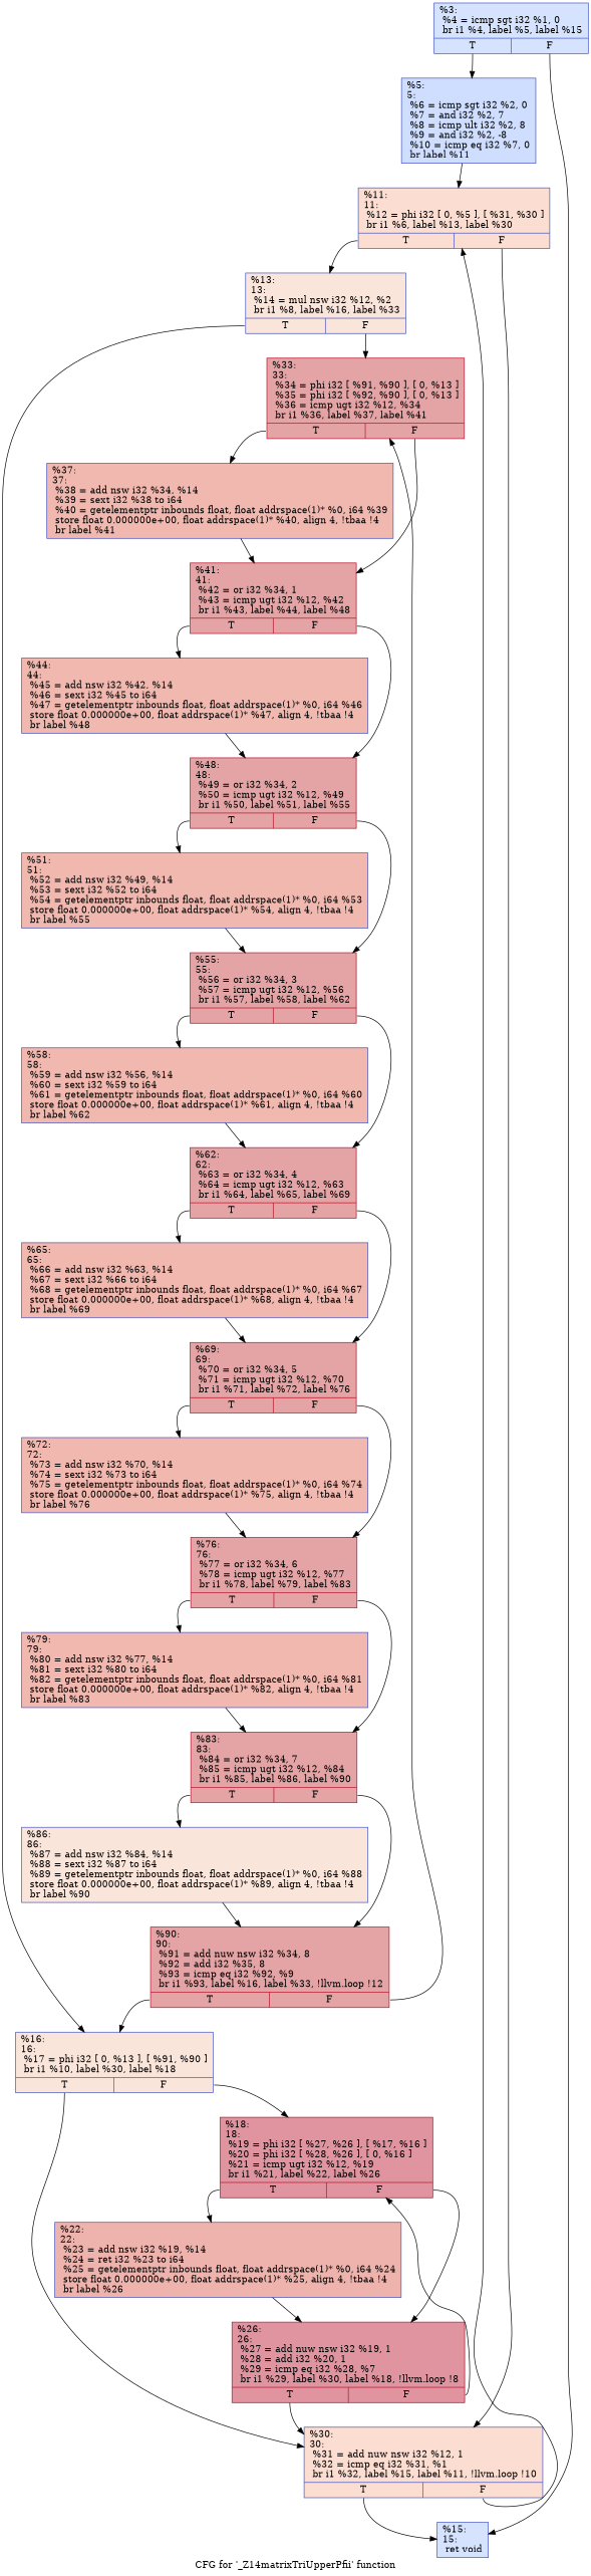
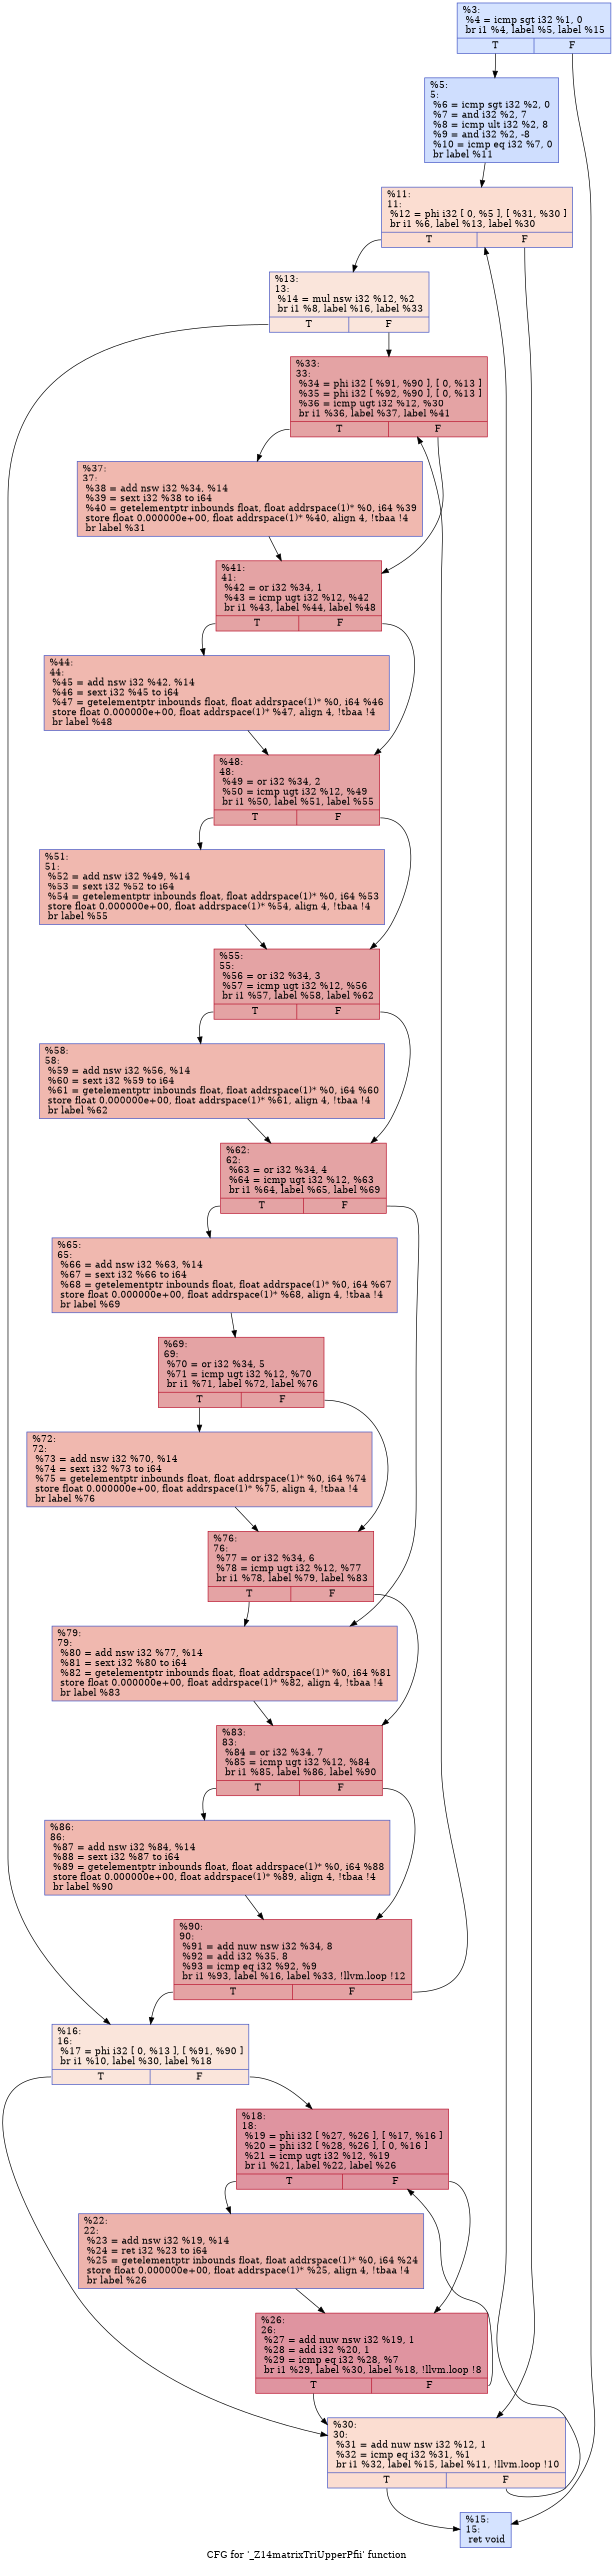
  digraph {
    label="CFG for '_Z14matrixTriUpperPfii' function"
    node [color="#3d50c3ff" fillcolor="#c32e3170" shape=record style=filled]
    edge [tailport=s0]
    n1 [fillcolor="#a1c0ff70" label="{%3:\l  %4 = icmp sgt i32 %1, 0\l  br i1 %4, label %5, label %15\l|{<s0>T|<s1>F}}"]
    n2 [fillcolor="#93b5fe70" label="{%5:\l5:                                                \l  %6 = icmp sgt i32 %2, 0\l  %7 = and i32 %2, 7\l  %8 = icmp ult i32 %2, 8\l  %9 = and i32 %2, -8\l  %10 = icmp eq i32 %7, 0\l  br label %11\l}"]
    n3 [fillcolor="#a1c0ff70" label="{%15:\l15:                                               \l  ret void\l}"]
    n4 [fillcolor="#f7b39670" label="{%11:\l11:                                               \l  %12 = phi i32 [ 0, %5 ], [ %31, %30 ]\l  br i1 %6, label %13, label %30\l|{<s0>T|<s1>F}}"]
    n5 [fillcolor="#f4c5ad70" label="{%13:\l13:                                               \l  %14 = mul nsw i32 %12, %2\l  br i1 %8, label %16, label %33\l|{<s0>T|<s1>F}}"]
    n6 [fillcolor="#f7b39670" label="{%30:\l30:                                               \l  %31 = add nuw nsw i32 %12, 1\l  %32 = icmp eq i32 %31, %1\l  br i1 %32, label %15, label %11, !llvm.loop !10\l|{<s0>T|<s1>F}}"]
    n7 [fillcolor="#f4c5ad70" label="{%16:\l16:                                               \l  %17 = phi i32 [ 0, %13 ], [ %91, %90 ]\l  br i1 %10, label %30, label %18\l|{<s0>T|<s1>F}}"]
-   n8 [color="#b70d28ff" label="{%33:\l33:                                               \l  %34 = phi i32 [ %91, %90 ], [ 0, %13 ]\l  %35 = phi i32 [ %92, %90 ], [ 0, %13 ]\l  %36 = icmp ugt i32 %12, %34\l  br i1 %36, label %37, label %41\l|{<s0>T|<s1>F}}"]
+   n8 [color="#b70d28ff" label="{%33:\l33:                                               \l  %34 = phi i32 [ %91, %90 ], [ 0, %13 ]\l  %35 = phi i32 [ %92, %90 ], [ 0, %13 ]\l  %36 = icmp ugt i32 %12, %30\l  br i1 %36, label %37, label %41\l|{<s0>T|<s1>F}}"]
    n9 [color="#b70d28ff" fillcolor="#b70d2870" label="{%18:\l18:                                               \l  %19 = phi i32 [ %27, %26 ], [ %17, %16 ]\l  %20 = phi i32 [ %28, %26 ], [ 0, %16 ]\l  %21 = icmp ugt i32 %12, %19\l  br i1 %21, label %22, label %26\l|{<s0>T|<s1>F}}"]
-   n10 [fillcolor="#dc5d4a70" label="{%37:\l37:                                               \l  %38 = add nsw i32 %34, %14\l  %39 = sext i32 %38 to i64\l  %40 = getelementptr inbounds float, float addrspace(1)* %0, i64 %39\l  store float 0.000000e+00, float addrspace(1)* %40, align 4, !tbaa !4\l  br label %41\l}"]
+   n10 [fillcolor="#dc5d4a70" label="{%37:\l37:                                               \l  %38 = add nsw i32 %34, %14\l  %39 = sext i32 %38 to i64\l  %40 = getelementptr inbounds float, float addrspace(1)* %0, i64 %39\l  store float 0.000000e+00, float addrspace(1)* %40, align 4, !tbaa !4\l  br label %31\l}"]
    n11 [color="#b70d28ff" label="{%41:\l41:                                               \l  %42 = or i32 %34, 1\l  %43 = icmp ugt i32 %12, %42\l  br i1 %43, label %44, label %48\l|{<s0>T|<s1>F}}"]
    n12 [fillcolor="#d6524470" label="{%22:\l22:                                               \l  %23 = add nsw i32 %19, %14\l  %24 = ret i32 %23 to i64\l  %25 = getelementptr inbounds float, float addrspace(1)* %0, i64 %24\l  store float 0.000000e+00, float addrspace(1)* %25, align 4, !tbaa !4\l  br label %26\l}"]
    n13 [color="#b70d28ff" fillcolor="#b70d2870" label="{%26:\l26:                                               \l  %27 = add nuw nsw i32 %19, 1\l  %28 = add i32 %20, 1\l  %29 = icmp eq i32 %28, %7\l  br i1 %29, label %30, label %18, !llvm.loop !8\l|{<s0>T|<s1>F}}"]
    n14 [fillcolor="#dc5d4a70" label="{%44:\l44:                                               \l  %45 = add nsw i32 %42, %14\l  %46 = sext i32 %45 to i64\l  %47 = getelementptr inbounds float, float addrspace(1)* %0, i64 %46\l  store float 0.000000e+00, float addrspace(1)* %47, align 4, !tbaa !4\l  br label %48\l}"]
    n15 [color="#b70d28ff" label="{%48:\l48:                                               \l  %49 = or i32 %34, 2\l  %50 = icmp ugt i32 %12, %49\l  br i1 %50, label %51, label %55\l|{<s0>T|<s1>F}}"]
    n16 [fillcolor="#dc5d4a70" label="{%51:\l51:                                               \l  %52 = add nsw i32 %49, %14\l  %53 = sext i32 %52 to i64\l  %54 = getelementptr inbounds float, float addrspace(1)* %0, i64 %53\l  store float 0.000000e+00, float addrspace(1)* %54, align 4, !tbaa !4\l  br label %55\l}"]
    n17 [color="#b70d28ff" label="{%55:\l55:                                               \l  %56 = or i32 %34, 3\l  %57 = icmp ugt i32 %12, %56\l  br i1 %57, label %58, label %62\l|{<s0>T|<s1>F}}"]
    n18 [fillcolor="#dc5d4a70" label="{%58:\l58:                                               \l  %59 = add nsw i32 %56, %14\l  %60 = sext i32 %59 to i64\l  %61 = getelementptr inbounds float, float addrspace(1)* %0, i64 %60\l  store float 0.000000e+00, float addrspace(1)* %61, align 4, !tbaa !4\l  br label %62\l}"]
    n19 [color="#b70d28ff" label="{%62:\l62:                                               \l  %63 = or i32 %34, 4\l  %64 = icmp ugt i32 %12, %63\l  br i1 %64, label %65, label %69\l|{<s0>T|<s1>F}}"]
    n20 [fillcolor="#dc5d4a70" label="{%65:\l65:                                               \l  %66 = add nsw i32 %63, %14\l  %67 = sext i32 %66 to i64\l  %68 = getelementptr inbounds float, float addrspace(1)* %0, i64 %67\l  store float 0.000000e+00, float addrspace(1)* %68, align 4, !tbaa !4\l  br label %69\l}"]
    n21 [color="#b70d28ff" label="{%69:\l69:                                               \l  %70 = or i32 %34, 5\l  %71 = icmp ugt i32 %12, %70\l  br i1 %71, label %72, label %76\l|{<s0>T|<s1>F}}"]
    n22 [fillcolor="#dc5d4a70" label="{%72:\l72:                                               \l  %73 = add nsw i32 %70, %14\l  %74 = sext i32 %73 to i64\l  %75 = getelementptr inbounds float, float addrspace(1)* %0, i64 %74\l  store float 0.000000e+00, float addrspace(1)* %75, align 4, !tbaa !4\l  br label %76\l}"]
    n23 [color="#b70d28ff" label="{%76:\l76:                                               \l  %77 = or i32 %34, 6\l  %78 = icmp ugt i32 %12, %77\l  br i1 %78, label %79, label %83\l|{<s0>T|<s1>F}}"]
    n24 [fillcolor="#dc5d4a70" label="{%79:\l79:                                               \l  %80 = add nsw i32 %77, %14\l  %81 = sext i32 %80 to i64\l  %82 = getelementptr inbounds float, float addrspace(1)* %0, i64 %81\l  store float 0.000000e+00, float addrspace(1)* %82, align 4, !tbaa !4\l  br label %83\l}"]
    n25 [color="#b70d28ff" label="{%83:\l83:                                               \l  %84 = or i32 %34, 7\l  %85 = icmp ugt i32 %12, %84\l  br i1 %85, label %86, label %90\l|{<s0>T|<s1>F}}"]
-   n26 [fillcolor="#f4c5ad70" label="{%86:\l86:                                               \l  %87 = add nsw i32 %84, %14\l  %88 = sext i32 %87 to i64\l  %89 = getelementptr inbounds float, float addrspace(1)* %0, i64 %88\l  store float 0.000000e+00, float addrspace(1)* %89, align 4, !tbaa !4\l  br label %90\l}"]
+   n26 [fillcolor="#dc5d4a70" label="{%86:\l86:                                               \l  %87 = add nsw i32 %84, %14\l  %88 = sext i32 %87 to i64\l  %89 = getelementptr inbounds float, float addrspace(1)* %0, i64 %88\l  store float 0.000000e+00, float addrspace(1)* %89, align 4, !tbaa !4\l  br label %90\l}"]
    n27 [color="#b70d28ff" label="{%90:\l90:                                               \l  %91 = add nuw nsw i32 %34, 8\l  %92 = add i32 %35, 8\l  %93 = icmp eq i32 %92, %9\l  br i1 %93, label %16, label %33, !llvm.loop !12\l|{<s0>T|<s1>F}}"]
    n1 -> n2
    n1 -> n3 [tailport=s1]
    n2 -> n4
    n4 -> n5
    n4 -> n6 [tailport=s1]
    n5 -> n7
    n5 -> n8 [tailport=s1]
    n6 -> n3
    n6 -> n4 [tailport=s1]
    n7 -> n6
    n7 -> n9 [tailport=s1]
    n8 -> n10
    n8 -> n11 [tailport=s1]
    n9 -> n12
    n9 -> n13 [tailport=s1]
    n10 -> n11
    n11 -> n14
    n11 -> n15 [tailport=s1]
    n12 -> n13
    n13 -> n6
    n13 -> n9 [tailport=s1]
    n14 -> n15
    n15 -> n16
    n15 -> n17 [tailport=s1]
    n16 -> n17
    n17 -> n18
    n17 -> n19 [tailport=s1]
    n18 -> n19
    n19 -> n20
-   n19 -> n21 [tailport=s1]
+   n19 -> n24 [tailport=s1]
    n20 -> n21
    n21 -> n22
    n21 -> n23 [tailport=s1]
    n22 -> n23
    n23 -> n24
    n23 -> n25 [tailport=s1]
    n24 -> n25
    n25 -> n26
    n25 -> n27 [tailport=s1]
    n26 -> n27
    n27 -> n7
    n27 -> n8 [tailport=s1]
  }
